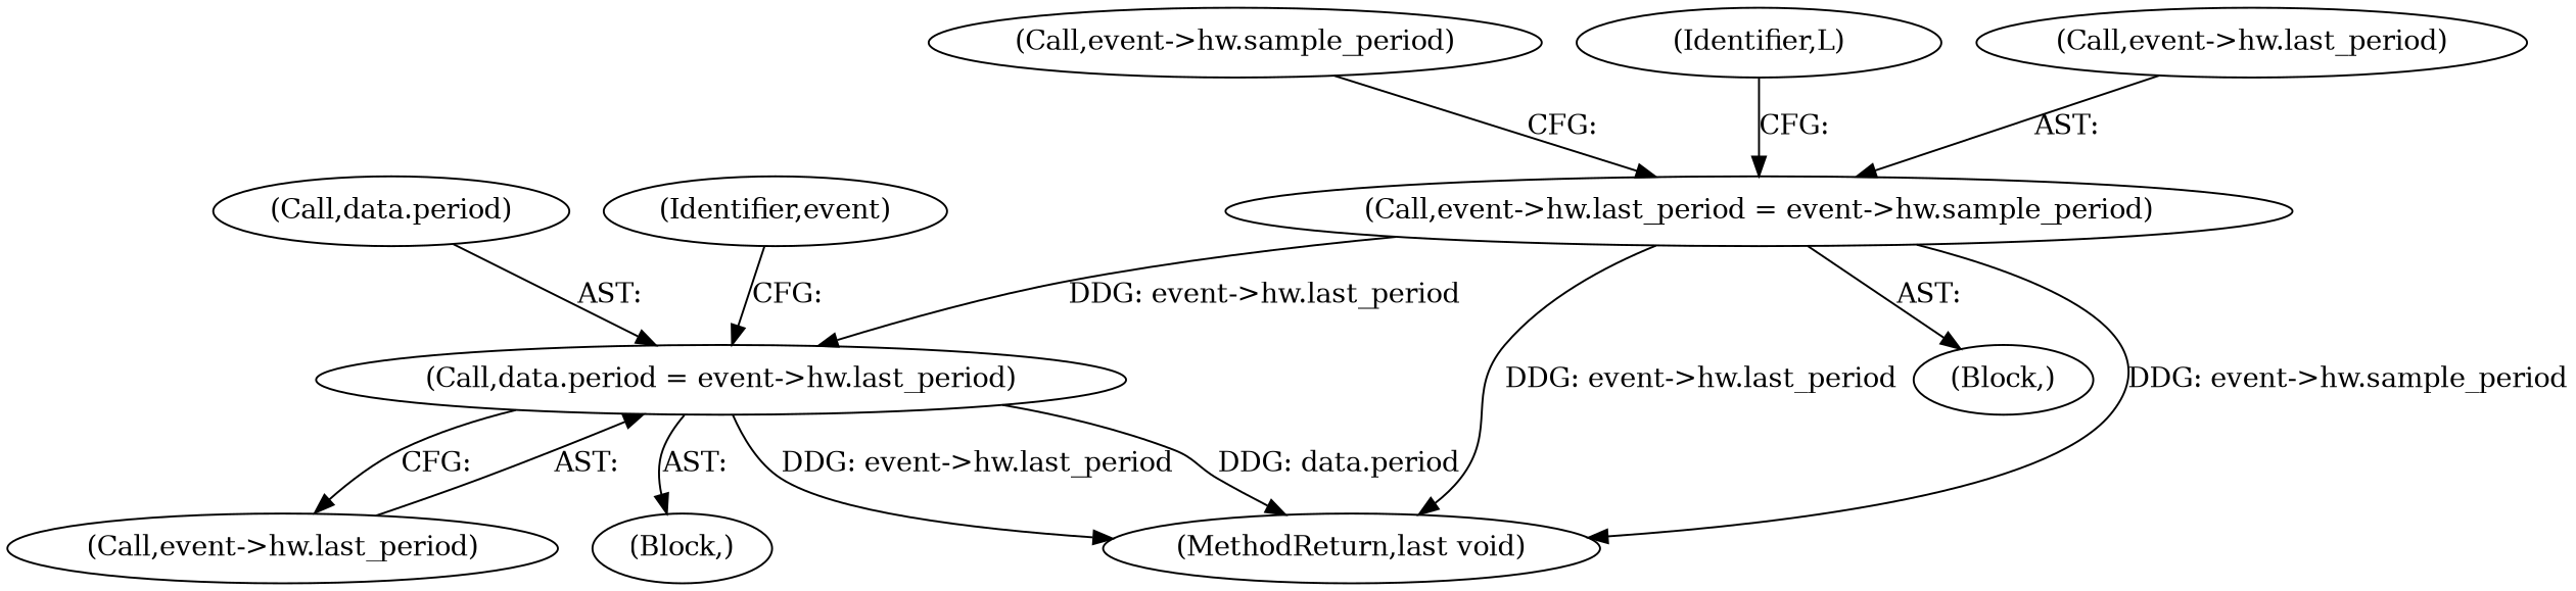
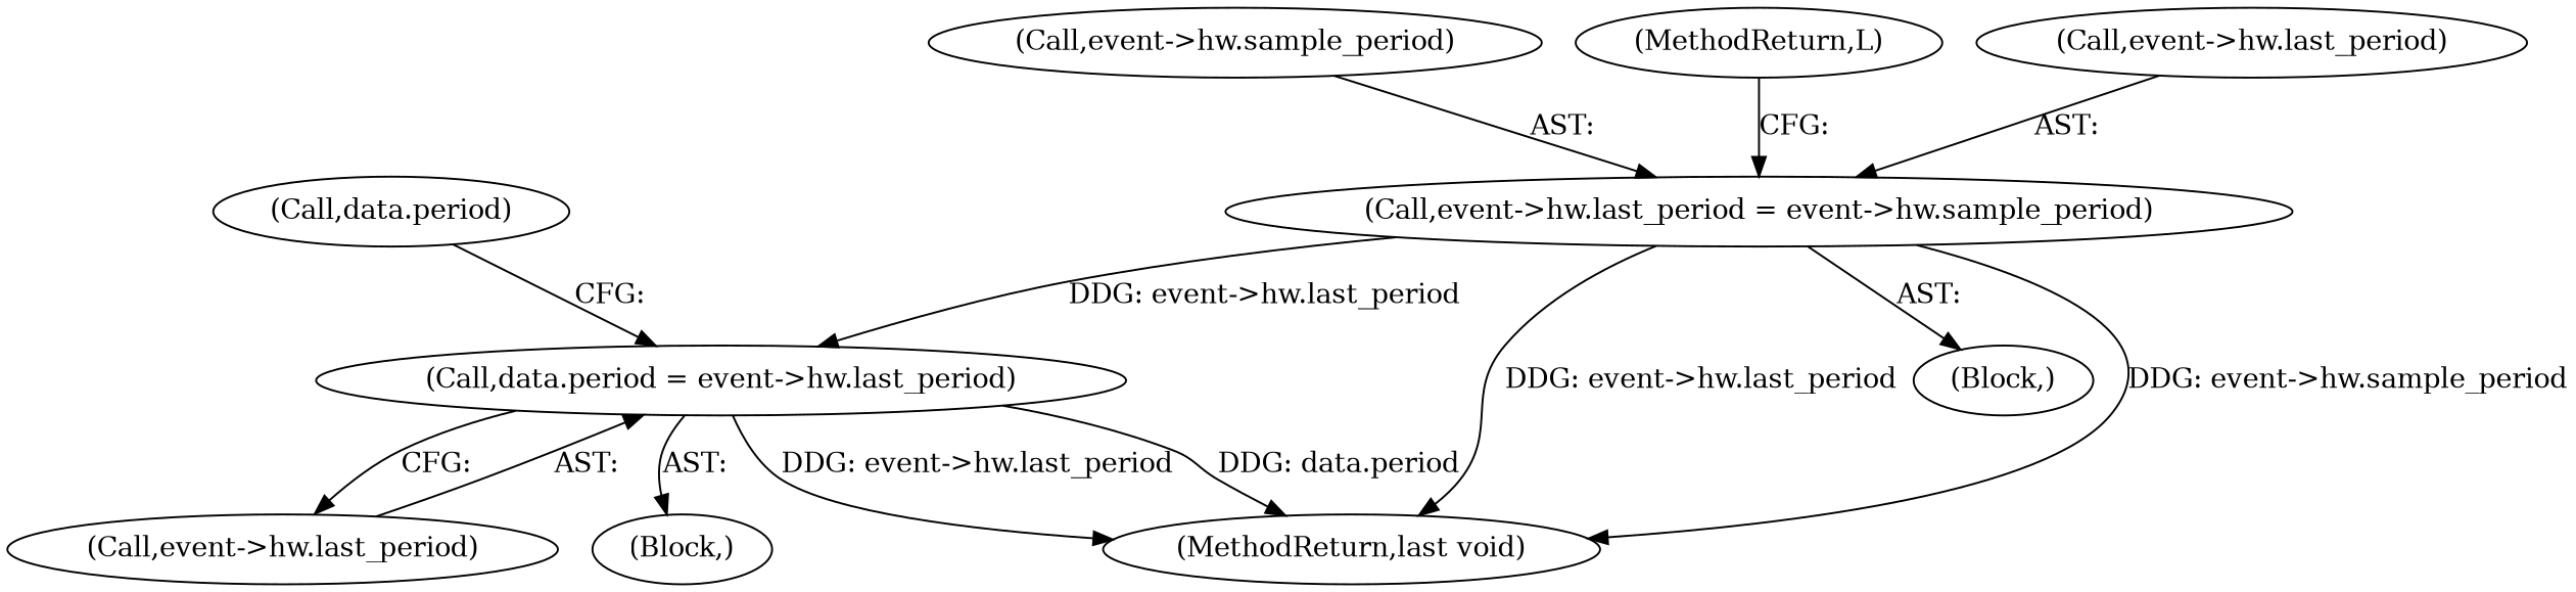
  digraph {
    n1 [label="(Call,event->hw.last_period = event->hw.sample_period)"]
    n2 [label="(Call,data.period = event->hw.last_period)"]
    n3 [label="(MethodReturn,last void)"]
    n4 [label="(Block,)"]
    n5 [label="(Call,event->hw.last_period)"]
    n6 [label="(Block,)"]
    n7 [label="(Call,event->hw.sample_period)"]
    n8 [label="(Call,data.period)"]
-   n9 [label="(Identifier,L)"]
+   n9 [label="(MethodReturn,L)"]
    n10 [label="(Call,event->hw.last_period)"]
-   n11 [label="(Identifier,event)"]
    n1 -> n2 [label="DDG: event->hw.last_period"]
    n1 -> n3 [label="DDG: event->hw.sample_period"]
    n1 -> n3 [label="DDG: event->hw.last_period"]
    n1 -> n4 [label="AST: "]
    n2 -> n3 [label="DDG: event->hw.last_period"]
    n2 -> n3 [label="DDG: data.period"]
    n2 -> n5 [label="CFG: "]
    n2 -> n6 [label="AST: "]
    n5 -> n2 [label="AST: "]
-   n7 -> n1 [label="CFG: "]
-   n8 -> n2 [label="AST: "]
+   n7 -> n1 [label="AST: "]
+   n8 -> n2 [label="CFG: "]
    n9 -> n1 [label="CFG: "]
    n10 -> n1 [label="AST: "]
-   n11 -> n2 [label="CFG: "]
  }
